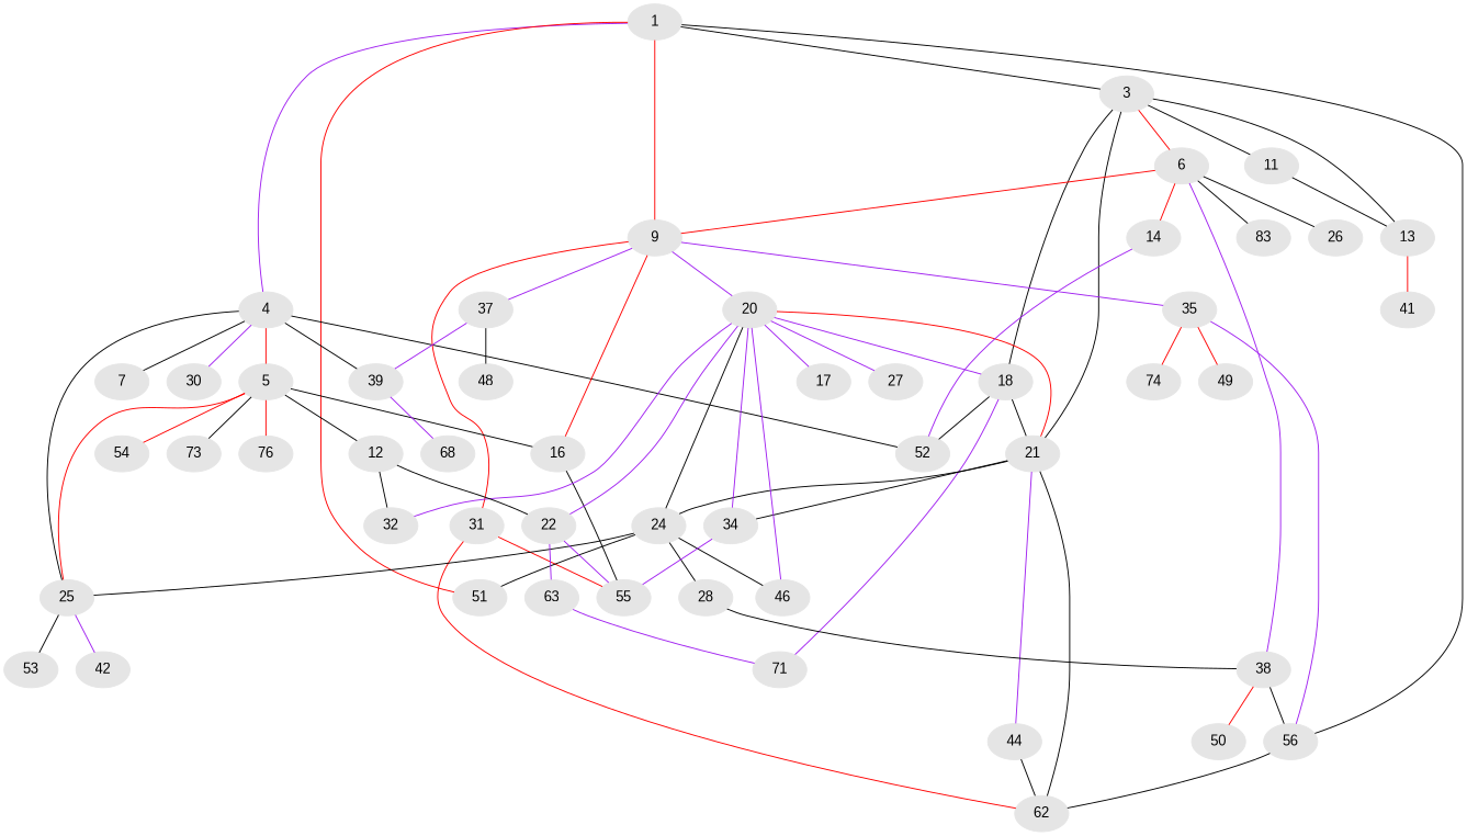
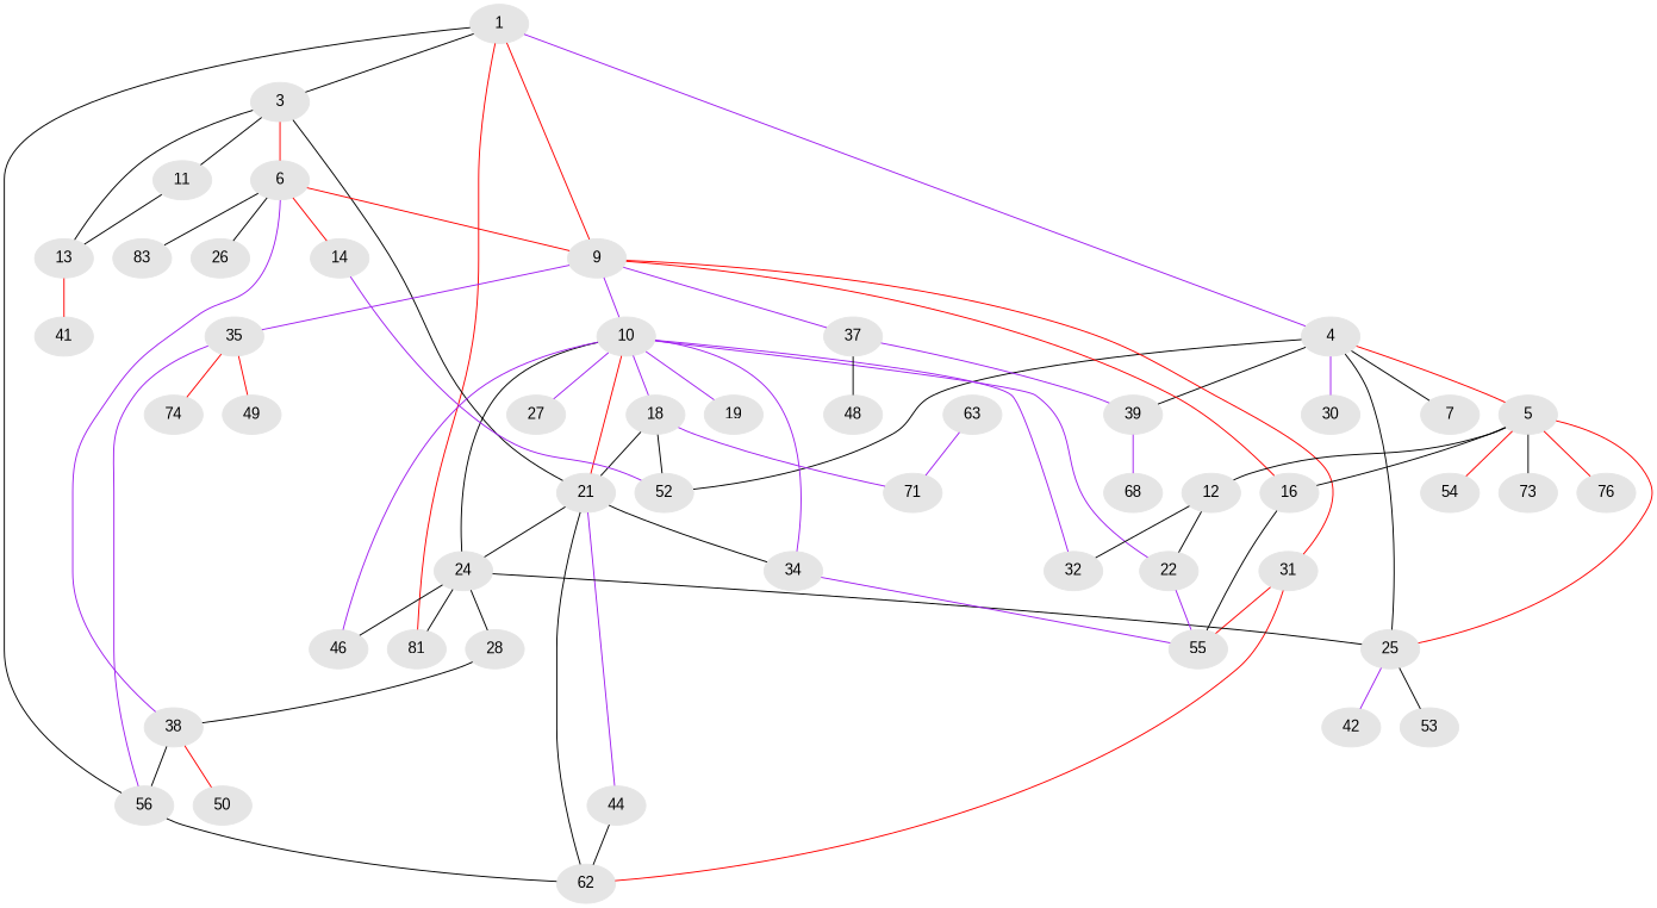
  graph {
    fontname="Liberation Sans"
    node [color=gray90 fontname="Liberation Sans" style=filled]
    edge [color=black fontname="Liberation Sans"]
    1 [super="+2"]
    3
    4 [super="+66"]
    9 [super="+58"]
-   51
+   51 [label=81]
    56 [super="+75"]
    6 [super="+47"]
    11 [super="+19"]
    13 [super="+70"]
    18 [super="+43"]
    21 [super="+60"]
    5 [super="+8"]
    7 [super="+64"]
    25 [super="+67"]
    30
    39 [super="+45"]
    52 [super="+57"]
    16 [super="+20"]
-   10 [super="+15" label=20]
+   10 [super="+15"]
    31 [super="+61"]
    35
    37
    62 [super="+65"]
    14
    n25 [label=83]
    26
    38 [super="+72"]
    41
    71
    24 [super="+29"]
    34 [super="+36"]
    44
    12 [super="+33"]
    54
    73
    76
    42
    53
    68
    22 [super="+69"]
    32 [super="+40"]
    55
    50
-   17
+   17 [label=19]
    27
    46
    49
    74
    48
    63
    28
    1 -- 3
    1 -- 4 [color=purple]
    1 -- 9 [color=red weight=2]
    1 -- 51 [color=red]
    1 -- 56
    3 -- 6 [color=red]
    3 -- 11
    3 -- 13
-   3 -- 18
    3 -- 21
    4 -- 5 [color=red]
    4 -- 7
    4 -- 25
    4 -- 30 [color=purple]
    4 -- 39
    4 -- 52
    9 -- 16 [color=red]
    9 -- 10 [color=purple]
    9 -- 31 [color=red]
    9 -- 35 [color=purple]
    9 -- 37 [color=purple]
    56 -- 62
    6 -- 9 [color=red]
    6 -- 14 [color=red]
    6 -- n25
    6 -- 26
    6 -- 38 [color=purple]
    11 -- 13
    13 -- 41 [color=red]
    18 -- 21
    18 -- 52
    18 -- 71 [color=purple]
    21 -- 62
    21 -- 24
    21 -- 34
    21 -- 44 [color=purple]
    5 -- 25 [color=red]
    5 -- 16
    5 -- 12
    5 -- 54 [color=red]
    5 -- 73
    5 -- 76 [color=red]
    25 -- 42 [color=purple]
    25 -- 53
    39 -- 68 [color=purple]
    16 -- 55
    10 -- 18 [color=purple]
    10 -- 21 [color=red]
    10 -- 24
    10 -- 34 [color=purple]
    10 -- 22 [color=purple]
    10 -- 32 [color=purple]
    10 -- 17 [color=purple]
    10 -- 27 [color=purple]
    10 -- 46 [color=purple]
    31 -- 62 [color=red]
    31 -- 55 [color=red]
    35 -- 56 [color=purple]
    35 -- 49 [color=red]
    35 -- 74 [color=red]
    37 -- 39 [color=purple]
    37 -- 48
    14 -- 52 [color=purple]
    38 -- 56 [weight=2]
    38 -- 50 [color=red]
    24 -- 51
    24 -- 25
    24 -- 46
    24 -- 28
    34 -- 55 [color=purple]
    44 -- 62
    12 -- 22
    12 -- 32
    22 -- 55 [color=purple]
-   22 -- 63 [color=purple]
    63 -- 71 [color=purple]
    28 -- 38
  }
